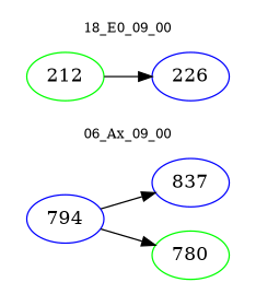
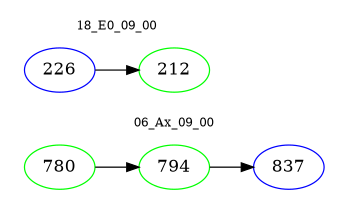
  digraph {
    rankdir=LR
    node [color=blue]
    edge [color=black]
-   n1 [label=794]
+   n1 [color=green label=794]
    n2 [color=green label=780]
    n3 [label=837]
    n4 [label=226]
    n5 [color=green label=212]
    subgraph cluster_1 {
      color=white
      fontsize=10
      label="06_Ax_09_00"
      n1
      n2
      n3
    }
    subgraph cluster_2 {
      color=white
      fontsize=10
      label="18_E0_09_00"
      n4
      n5
    }
-   n1 -> n2
+   n2 -> n1
    n1 -> n3
-   n5 -> n4
+   n4 -> n5
  }
